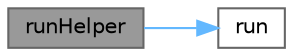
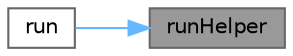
  digraph {
    rankdir=RL
    node [fontname=Helvetica fontsize=10 shape=box style=filled]
    n1 [color=gray40 fillcolor=grey60 fontcolor=black height=0.2 label=runHelper width=0.4]
    n2 [color=grey40 fillcolor=white height=0.2 label=run width=0.4]
-   n2 -> n1 [color=steelblue1 dir=back fontname=Helvetica fontsize=10 labelfontname=Helvetica labelfontsize=10 style=solid]
+   n1 -> n2 [color=steelblue1 dir=back fontname=Helvetica fontsize=10 labelfontname=Helvetica labelfontsize=10 style=solid]
  }
